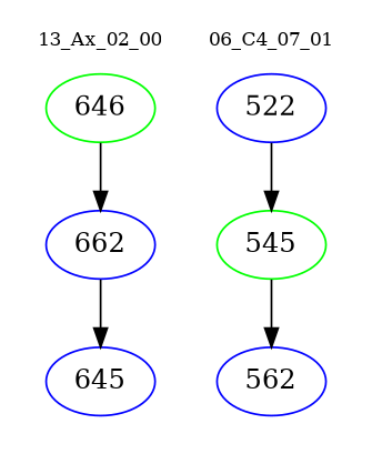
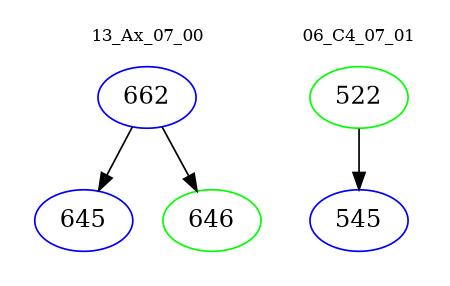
  digraph {
    node [color=blue]
    edge [color=black]
    n1 [label=662]
    n2 [label=645]
    n3 [color=green label=646]
-   n4 [color=green label=545]
-   n5 [label=522]
-   n6 [label=562]
+   n4 [label=545]
+   n5 [color=green label=522]
    subgraph cluster_1 {
      color=white
      fontsize=10
-     label="13_Ax_02_00"
+     label="13_Ax_07_00"
      n1
      n2
      n3
    }
    subgraph cluster_2 {
      color=white
      fontsize=10
      label="06_C4_07_01"
      n4
      n5
-     n6
    }
    n1 -> n2
-   n3 -> n1
-   n4 -> n6
+   n1 -> n3
    n5 -> n4
  }
